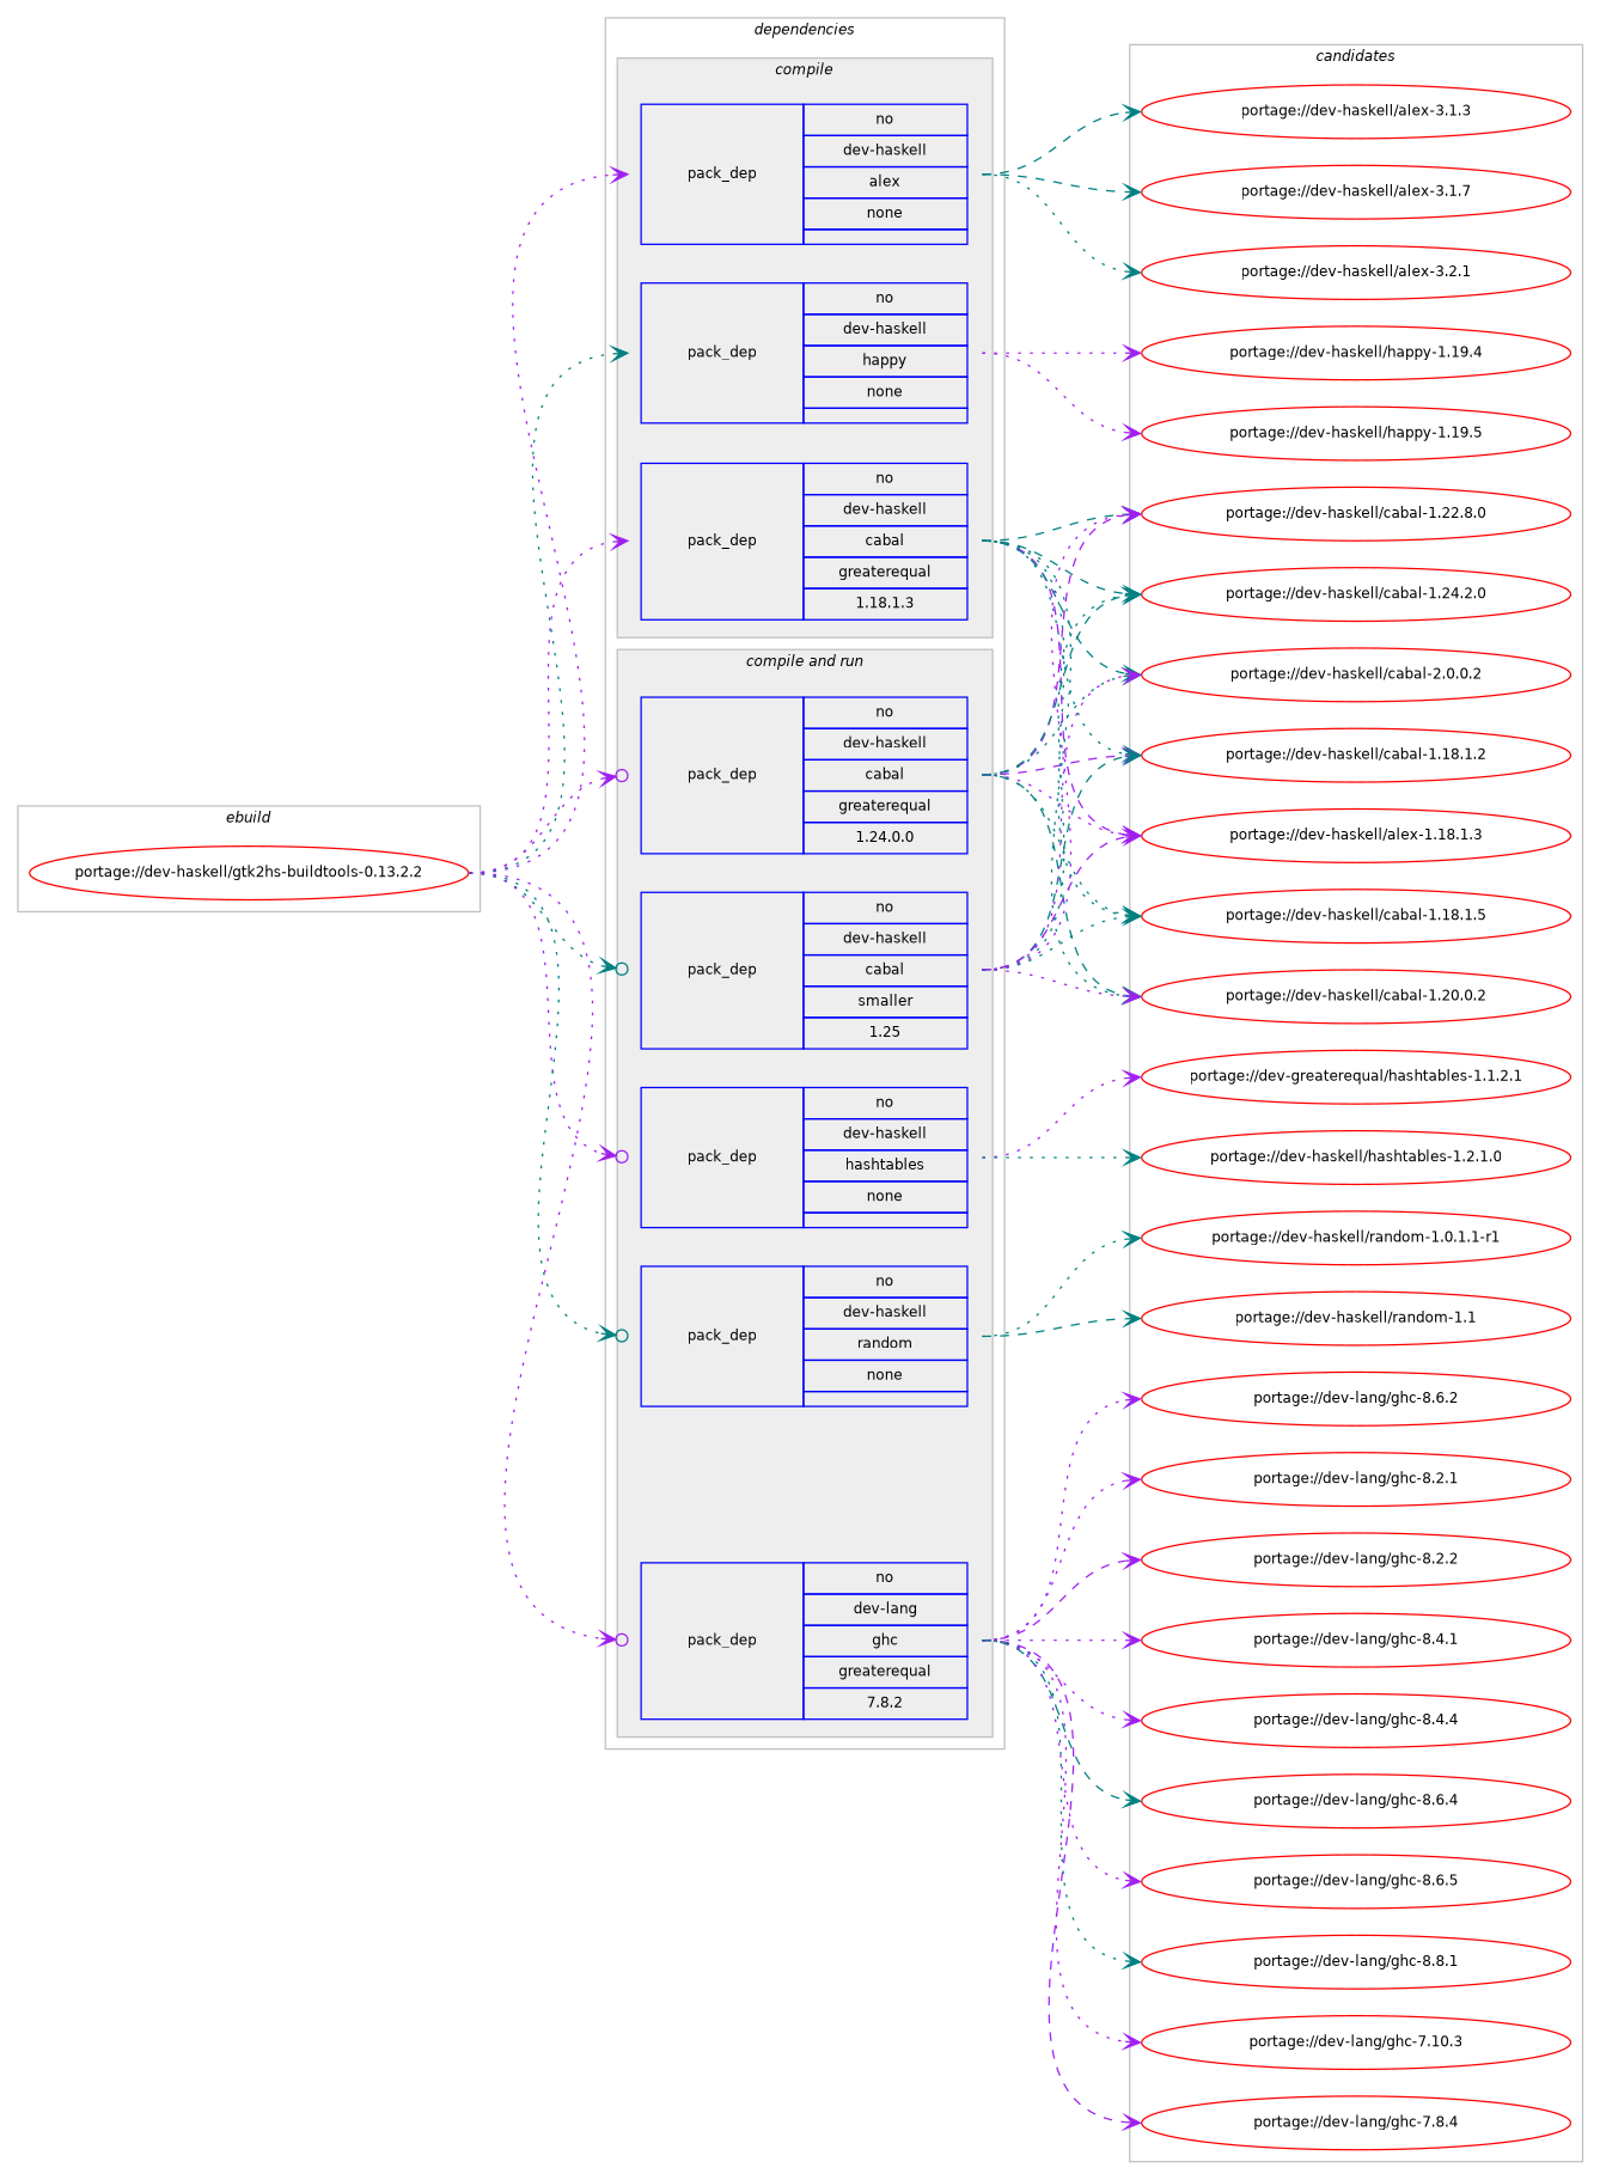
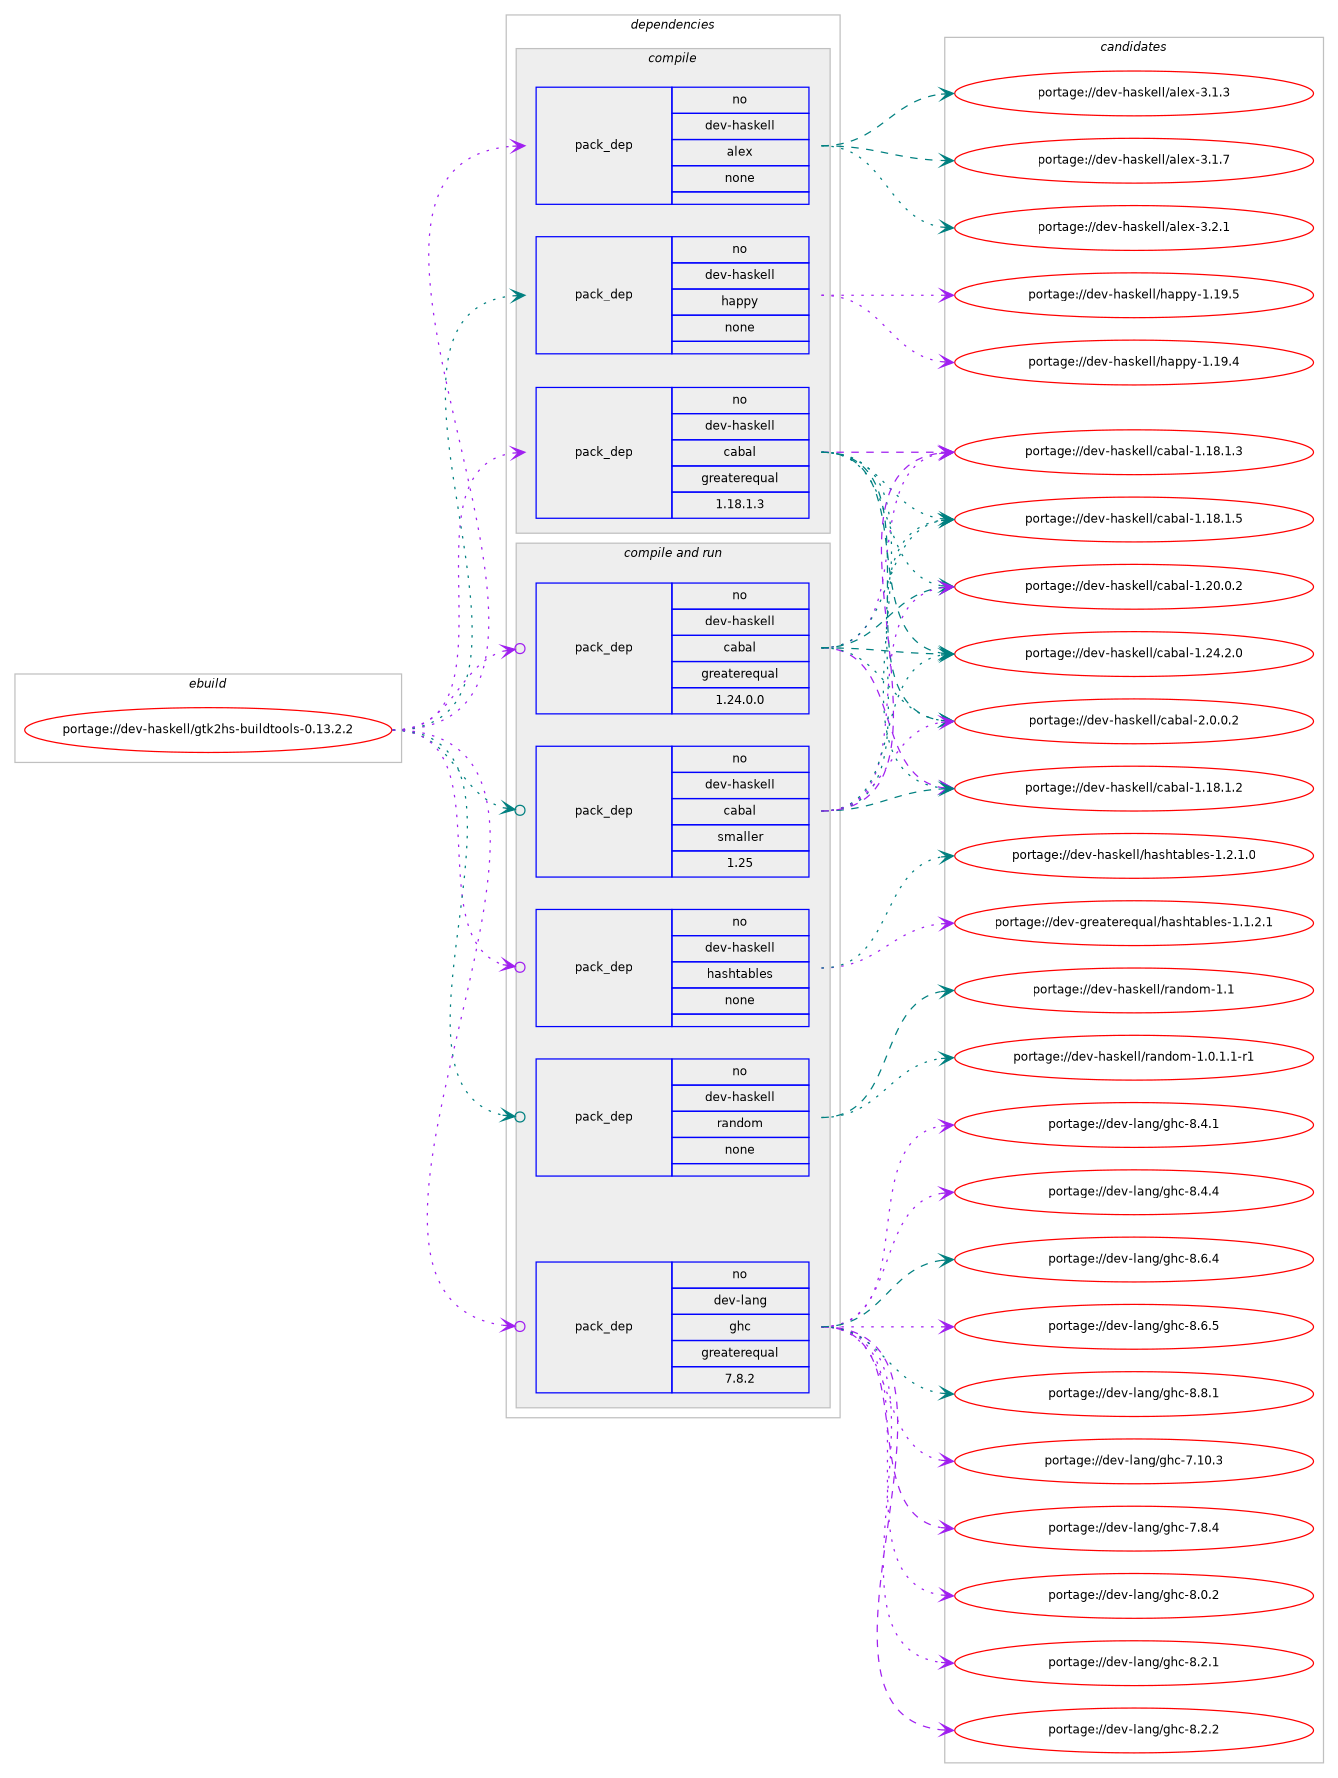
  digraph {
    compound=true
    concentrate=true
    fontname=Helvetica
    fontsize=10
    newrank=true
    rankdir=LR
    ranksep=1.5
    node [color=red fontname=Helvetica fontsize=10]
    edge [arrowhead=vee color=purple headport=w style=dotted tailport=e weight=100]
    n1 [label="portage://dev-haskell/gtk2hs-buildtools-0.13.2.2" width=4]
    n2 [color=blue label=<<TABLE BORDER="0" CELLBORDER="1" CELLSPACING="0" CELLPADDING="4" WIDTH="220"><TR><TD ROWSPAN="6" CELLPADDING="30">pack_dep</TD></TR><TR><TD WIDTH="110">no</TD></TR><TR><TD>dev-haskell</TD></TR><TR><TD>alex</TD></TR><TR><TD>none</TD></TR><TR><TD></TD></TR></TABLE>> shape=none]
    n3 [color=blue label=<<TABLE BORDER="0" CELLBORDER="1" CELLSPACING="0" CELLPADDING="4" WIDTH="220"><TR><TD ROWSPAN="6" CELLPADDING="30">pack_dep</TD></TR><TR><TD WIDTH="110">no</TD></TR><TR><TD>dev-haskell</TD></TR><TR><TD>cabal</TD></TR><TR><TD>greaterequal</TD></TR><TR><TD>1.18.1.3</TD></TR></TABLE>> shape=none]
    n4 [color=blue label=<<TABLE BORDER="0" CELLBORDER="1" CELLSPACING="0" CELLPADDING="4" WIDTH="220"><TR><TD ROWSPAN="6" CELLPADDING="30">pack_dep</TD></TR><TR><TD WIDTH="110">no</TD></TR><TR><TD>dev-haskell</TD></TR><TR><TD>happy</TD></TR><TR><TD>none</TD></TR><TR><TD></TD></TR></TABLE>> shape=none]
    n5 [color=blue label=<<TABLE BORDER="0" CELLBORDER="1" CELLSPACING="0" CELLPADDING="4" WIDTH="220"><TR><TD ROWSPAN="6" CELLPADDING="30">pack_dep</TD></TR><TR><TD WIDTH="110">no</TD></TR><TR><TD>dev-haskell</TD></TR><TR><TD>cabal</TD></TR><TR><TD>greaterequal</TD></TR><TR><TD>1.24.0.0</TD></TR></TABLE>> shape=none]
    n6 [color=blue label=<<TABLE BORDER="0" CELLBORDER="1" CELLSPACING="0" CELLPADDING="4" WIDTH="220"><TR><TD ROWSPAN="6" CELLPADDING="30">pack_dep</TD></TR><TR><TD WIDTH="110">no</TD></TR><TR><TD>dev-haskell</TD></TR><TR><TD>cabal</TD></TR><TR><TD>smaller</TD></TR><TR><TD>1.25</TD></TR></TABLE>> shape=none]
    n7 [color=blue label=<<TABLE BORDER="0" CELLBORDER="1" CELLSPACING="0" CELLPADDING="4" WIDTH="220"><TR><TD ROWSPAN="6" CELLPADDING="30">pack_dep</TD></TR><TR><TD WIDTH="110">no</TD></TR><TR><TD>dev-haskell</TD></TR><TR><TD>hashtables</TD></TR><TR><TD>none</TD></TR><TR><TD></TD></TR></TABLE>> shape=none]
    n8 [color=blue label=<<TABLE BORDER="0" CELLBORDER="1" CELLSPACING="0" CELLPADDING="4" WIDTH="220"><TR><TD ROWSPAN="6" CELLPADDING="30">pack_dep</TD></TR><TR><TD WIDTH="110">no</TD></TR><TR><TD>dev-haskell</TD></TR><TR><TD>random</TD></TR><TR><TD>none</TD></TR><TR><TD></TD></TR></TABLE>> shape=none]
    n9 [color=blue label=<<TABLE BORDER="0" CELLBORDER="1" CELLSPACING="0" CELLPADDING="4" WIDTH="220"><TR><TD ROWSPAN="6" CELLPADDING="30">pack_dep</TD></TR><TR><TD WIDTH="110">no</TD></TR><TR><TD>dev-lang</TD></TR><TR><TD>ghc</TD></TR><TR><TD>greaterequal</TD></TR><TR><TD>7.8.2</TD></TR></TABLE>> shape=none]
    n10 [label="portage://dev-haskell/alex-3.1.3" width=4]
    n11 [label="portage://dev-haskell/alex-3.1.7" width=4]
    n12 [label="portage://dev-haskell/alex-3.2.1" width=4]
    n13 [label="portage://dev-haskell/cabal-1.18.1.2" width=4]
-   n14 [label="portage://dev-haskell/alex-1.18.1.3" width=4]
+   n14 [label="portage://dev-haskell/cabal-1.18.1.3" width=4]
    n15 [label="portage://dev-haskell/cabal-1.18.1.5" width=4]
    n16 [label="portage://dev-haskell/cabal-1.20.0.2" width=4]
-   n17 [label="portage://dev-haskell/cabal-1.22.8.0" width=4]
    n18 [label="portage://dev-haskell/cabal-1.24.2.0" width=4]
    n19 [label="portage://dev-haskell/cabal-2.0.0.2" width=4]
    n20 [label="portage://dev-haskell/happy-1.19.4" width=4]
    n21 [label="portage://dev-haskell/happy-1.19.5" width=4]
    n22 [label="portage://dev-greaterequal/hashtables-1.1.2.1" width=4]
    n23 [label="portage://dev-haskell/hashtables-1.2.1.0" width=4]
    n24 [label="portage://dev-haskell/random-1.0.1.1-r1" width=4]
    n25 [label="portage://dev-haskell/random-1.1" width=4]
    n26 [label="portage://dev-lang/ghc-7.10.3" width=4]
    n27 [label="portage://dev-lang/ghc-7.8.4" width=4]
-   n28 [label="portage://dev-lang/ghc-8.6.2" width=4]
+   n28 [label="portage://dev-lang/ghc-8.0.2" width=4]
    n29 [label="portage://dev-lang/ghc-8.2.1" width=4]
    n30 [label="portage://dev-lang/ghc-8.2.2" width=4]
    n31 [label="portage://dev-lang/ghc-8.4.1" width=4]
    n32 [label="portage://dev-lang/ghc-8.4.4" width=4]
    n33 [label="portage://dev-lang/ghc-8.6.4" width=4]
    n34 [label="portage://dev-lang/ghc-8.6.5" width=4]
    n35 [label="portage://dev-lang/ghc-8.8.1" width=4]
    subgraph cluster_1 {
      color=gray
      label=<<i>ebuild</i>>
      rank=same
      n1
    }
    subgraph cluster_2 {
      color=gray
      label=<<i>dependencies</i>>
      subgraph cluster_3 {
        color=gray
        fillcolor="#eeeeee"
        label=<<i>compile</i>>
        style=filled
        subgraph sub_4 {
          color=gray
          fillcolor="#eeeeee"
          label=<<i>compile</i>>
          style=filled
          n2
        }
        subgraph sub_5 {
          color=gray
          fillcolor="#eeeeee"
          label=<<i>compile</i>>
          style=filled
          n3
        }
        subgraph sub_6 {
          color=gray
          fillcolor="#eeeeee"
          label=<<i>compile</i>>
          style=filled
          n4
        }
      }
      subgraph cluster_7 {
        color=gray
        fillcolor="#eeeeee"
        label=<<i>compile and run</i>>
        style=filled
        subgraph sub_8 {
          color=gray
          fillcolor="#eeeeee"
          label=<<i>compile and run</i>>
          style=filled
          n5
        }
        subgraph sub_9 {
          color=gray
          fillcolor="#eeeeee"
          label=<<i>compile and run</i>>
          style=filled
          n6
        }
        subgraph sub_10 {
          color=gray
          fillcolor="#eeeeee"
          label=<<i>compile and run</i>>
          style=filled
          n7
        }
        subgraph sub_11 {
          color=gray
          fillcolor="#eeeeee"
          label=<<i>compile and run</i>>
          style=filled
          n8
        }
        subgraph sub_12 {
          color=gray
          fillcolor="#eeeeee"
          label=<<i>compile and run</i>>
          style=filled
          n9
        }
      }
      subgraph cluster_13 {
        color=gray
        fillcolor="#eeeeee"
        label=<<i>run</i>>
        style=filled
      }
    }
    subgraph cluster_14 {
      color=gray
      label=<<i>candidates</i>>
      rank=same
      subgraph sub_15 {
        color=black
        label=<<i>candidates</i>>
        nodesep=1
        rank=same
        n10
        n11
        n12
      }
      subgraph sub_16 {
        color=black
        label=<<i>candidates</i>>
        nodesep=1
        rank=same
        n13
        n14
        n15
        n16
-       n17
        n18
        n19
      }
      subgraph sub_17 {
        color=black
        label=<<i>candidates</i>>
        nodesep=1
        rank=same
        n20
        n21
      }
      subgraph sub_18 {
        color=black
        label=<<i>candidates</i>>
        nodesep=1
        rank=same
        n13
        n14
        n15
        n16
-       n17
        n18
        n19
      }
      subgraph sub_19 {
        color=black
        label=<<i>candidates</i>>
        nodesep=1
        rank=same
        n13
        n14
        n15
        n16
-       n17
        n18
        n19
      }
      subgraph sub_20 {
        color=black
        label=<<i>candidates</i>>
        nodesep=1
        rank=same
        n22
        n23
      }
      subgraph sub_21 {
        color=black
        label=<<i>candidates</i>>
        nodesep=1
        rank=same
        n24
        n25
      }
      subgraph sub_22 {
        color=black
        label=<<i>candidates</i>>
        nodesep=1
        rank=same
        n26
        n27
        n28
        n29
        n30
        n31
        n32
        n33
        n34
        n35
      }
    }
    n1 -> n2 [weight=20]
    n1 -> n3 [weight=20]
    n1 -> n4 [color=teal weight=20]
    n1 -> n5 [arrowhead=odotvee weight=20]
    n1 -> n6 [arrowhead=odotvee color=teal weight=20]
    n1 -> n7 [arrowhead=odotvee weight=20]
    n1 -> n8 [arrowhead=odotvee color=teal weight=20]
    n1 -> n9 [arrowhead=odotvee weight=20]
    n2 -> n10 [color=teal style=dashed]
    n2 -> n11 [color=teal style=dashed]
    n2 -> n12 [color=teal]
    n3 -> n13 [color=teal]
    n3 -> n14 [style=dashed]
    n3 -> n15 [color=teal]
    n3 -> n16 [color=teal]
-   n3 -> n17 [color=teal style=dashed]
    n3 -> n18 [color=teal style=dashed]
    n3 -> n19 [color=teal style=dashed]
    n4 -> n20
    n4 -> n21
    n5 -> n13 [style=dashed]
    n5 -> n14
    n5 -> n15 [color=teal]
    n5 -> n16 [color=teal style=dashed]
-   n5 -> n17 [style=dashed]
    n5 -> n18 [color=teal style=dashed]
    n5 -> n19 [color=teal]
    n6 -> n13 [color=teal style=dashed]
    n6 -> n14 [style=dashed]
    n6 -> n15 [color=teal]
    n6 -> n16
-   n6 -> n17
    n6 -> n18 [color=teal]
    n6 -> n19
    n7 -> n22
    n7 -> n23 [color=teal]
    n8 -> n24 [color=teal]
    n8 -> n25 [color=teal style=dashed]
    n9 -> n26
    n9 -> n27 [style=dashed]
    n9 -> n28
    n9 -> n29
    n9 -> n30 [style=dashed]
    n9 -> n31
    n9 -> n32
    n9 -> n33 [color=teal style=dashed]
    n9 -> n34
    n9 -> n35 [color=teal]
  }
